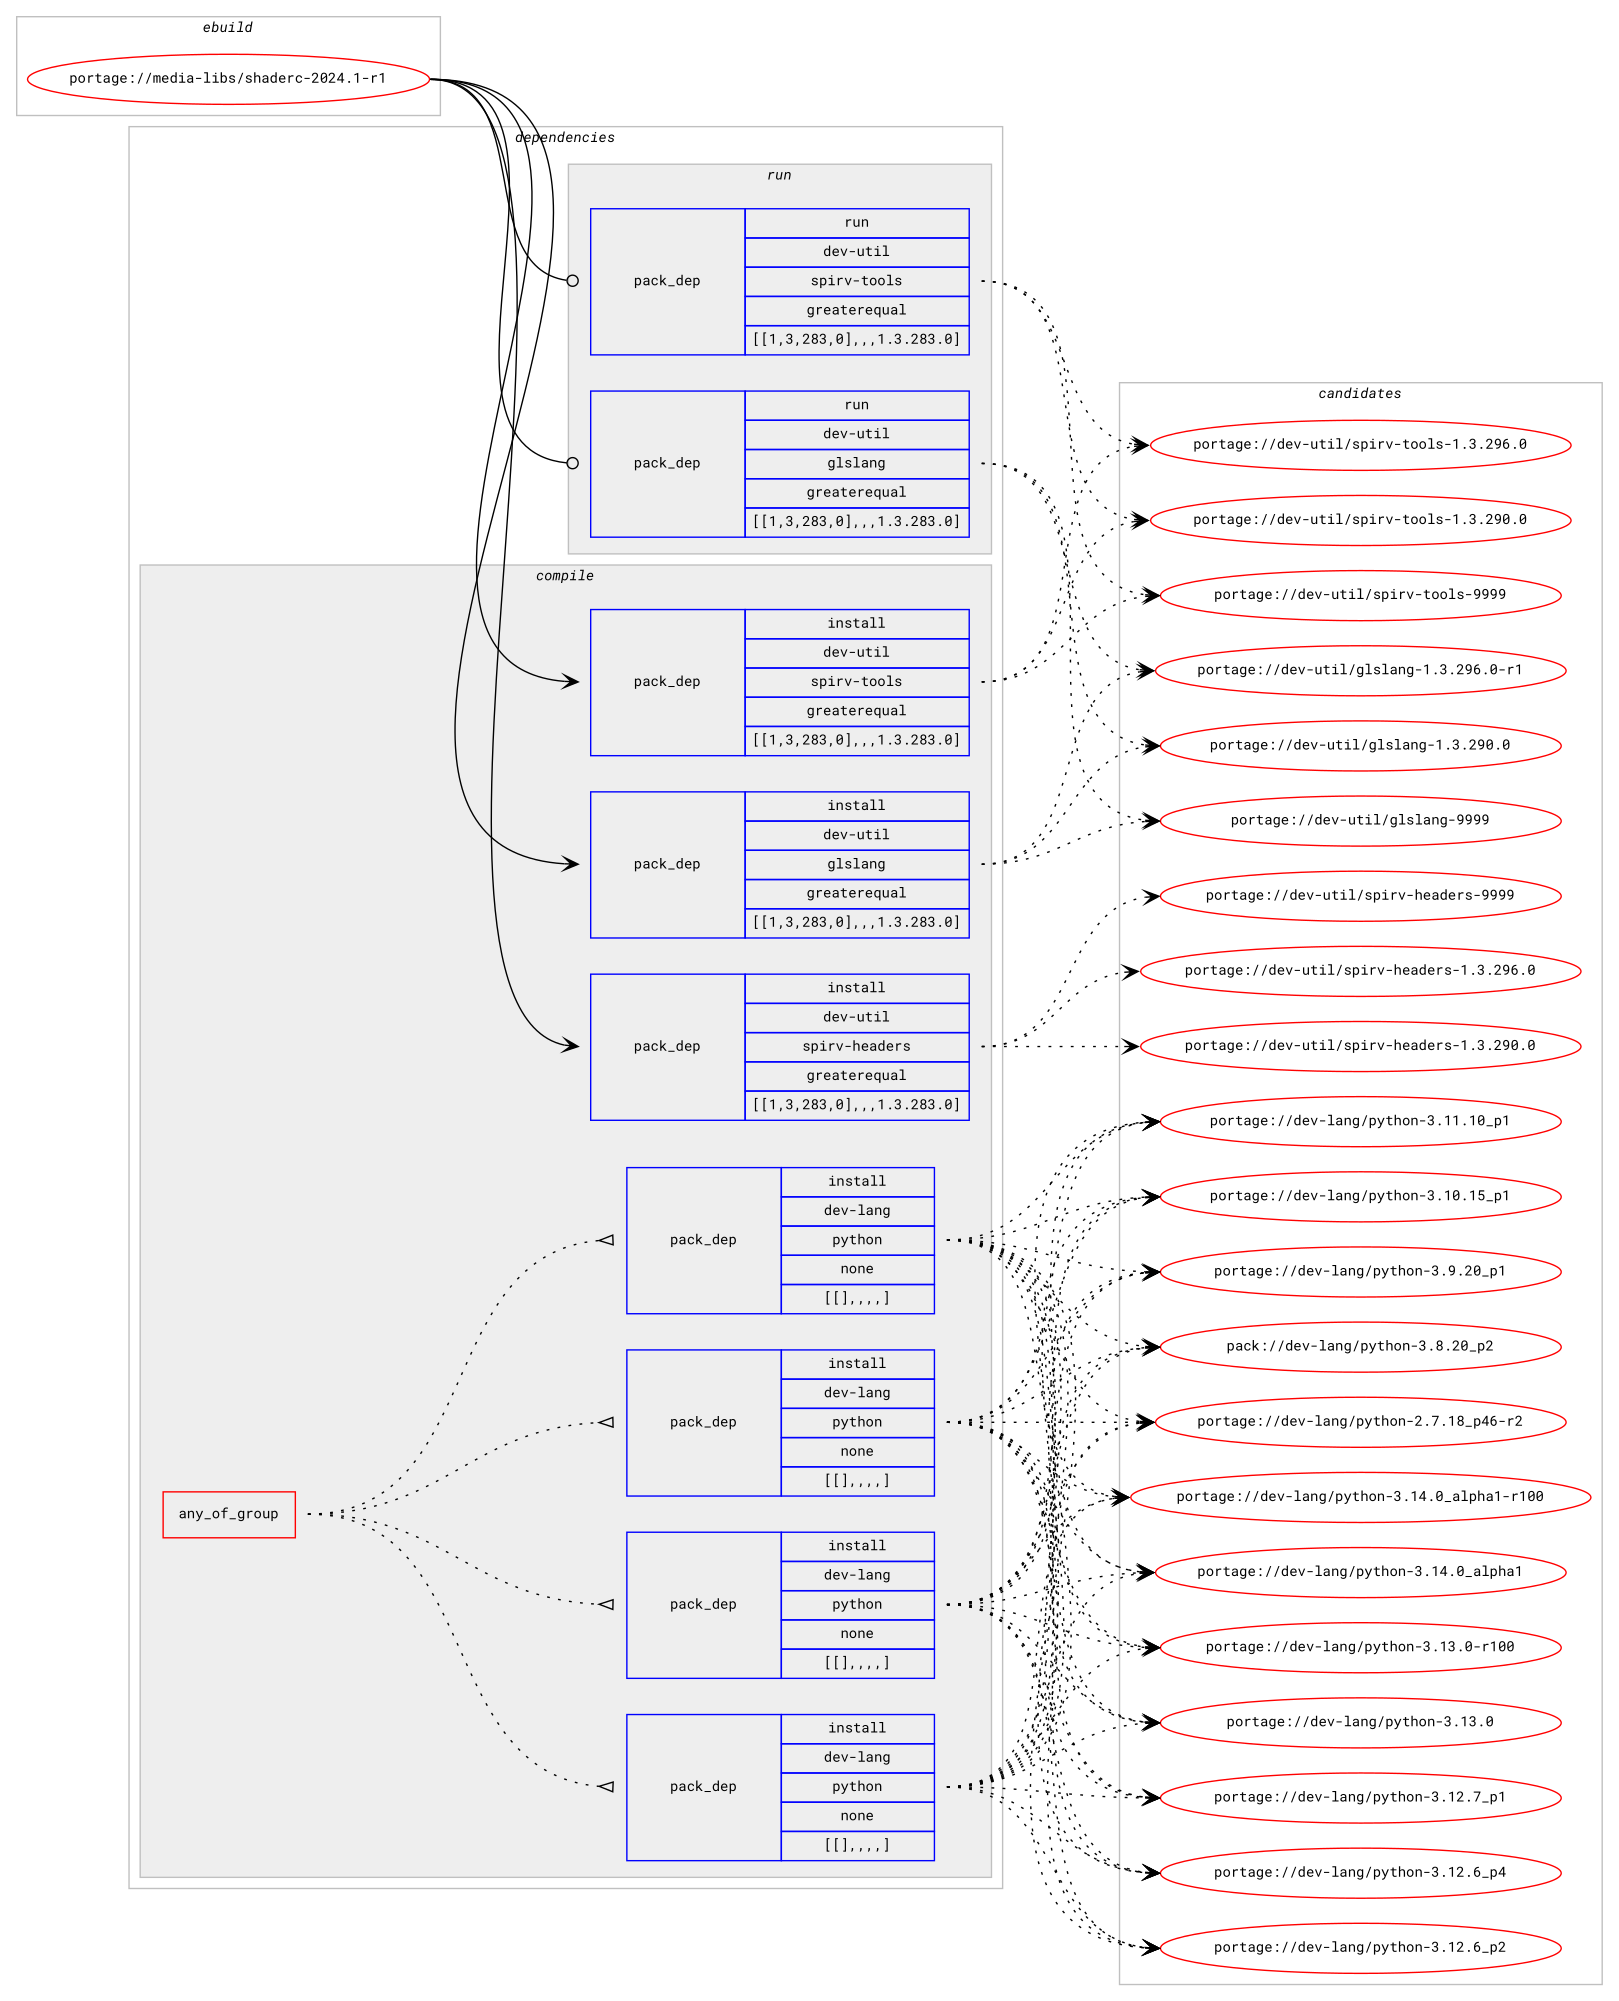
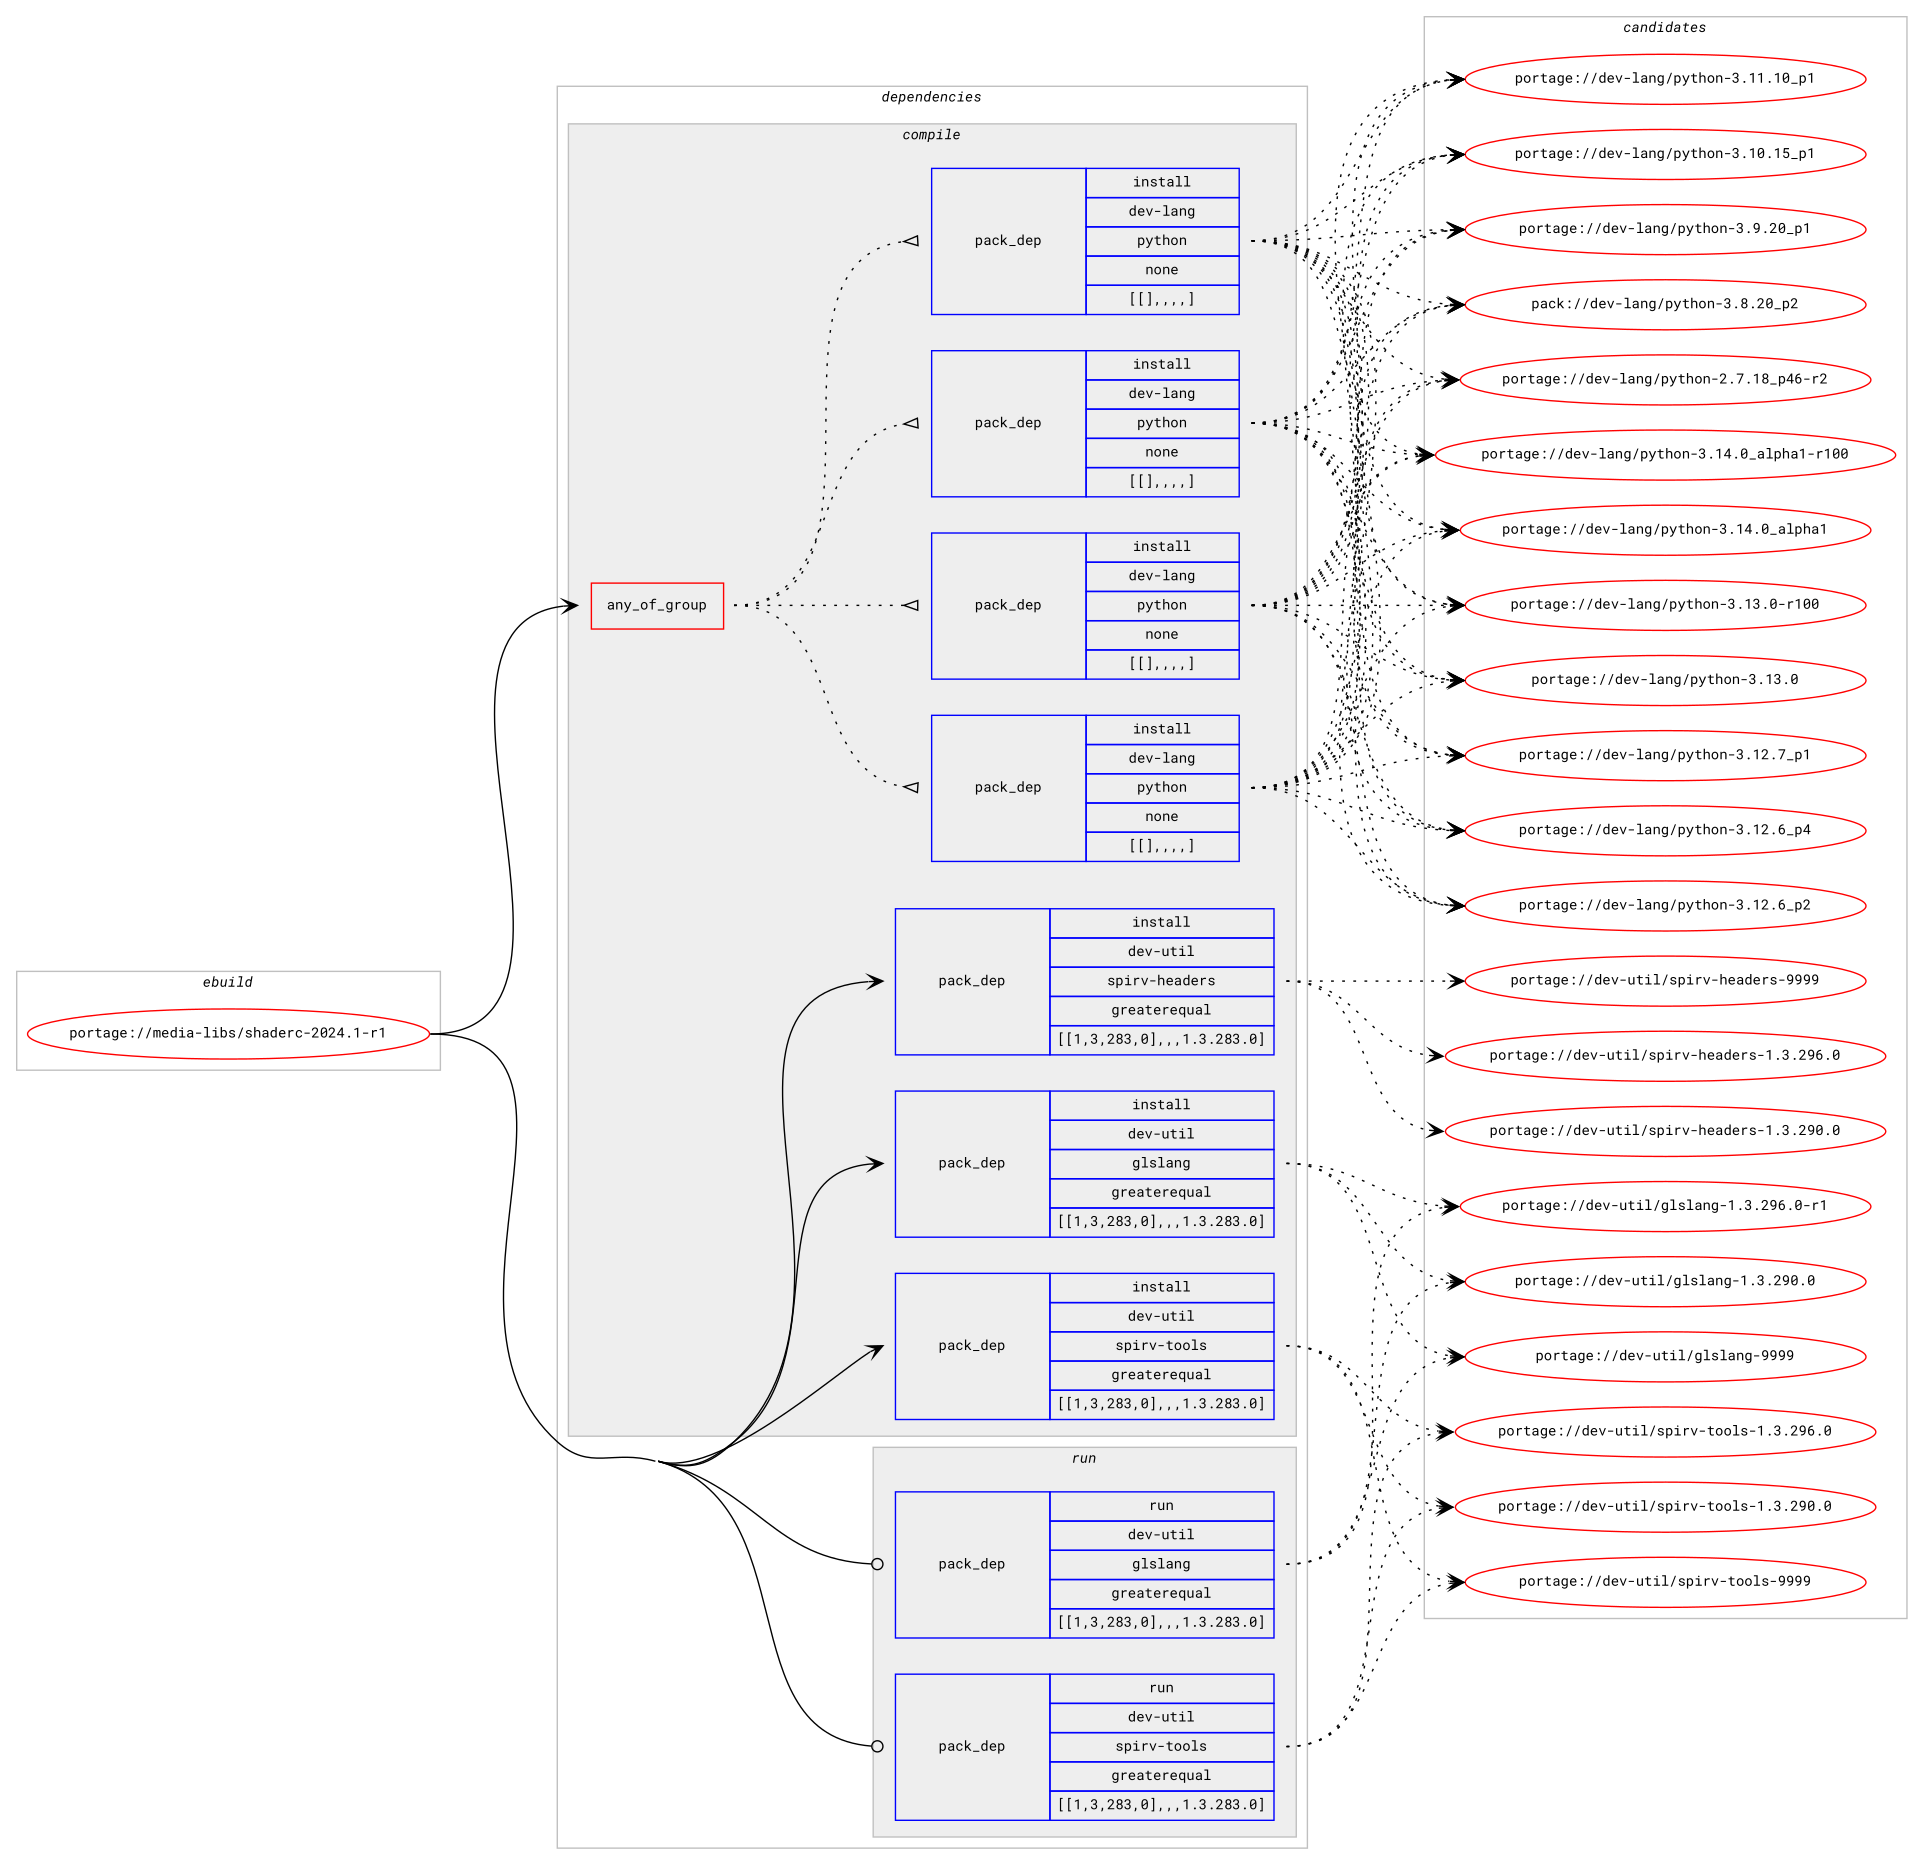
  digraph {
    compound=true
    concentrate=true
    fontname="Roboto Mono"
    fontsize=10
    newrank=true
    rankdir=LR
    ranksep=1.5
    node [color=red fontname="Roboto Mono" fontsize=10]
    edge [arrowhead=vee fontname="Roboto Mono" headport=w style=dotted tailport=e weight=100]
    n1 [label="portage://media-libs/shaderc-2024.1-r1" width=4]
    n2 [color=blue label=<<TABLE BORDER="0" CELLBORDER="1" CELLSPACING="0" CELLPADDING="4" WIDTH="220"><TR><TD ROWSPAN="6" CELLPADDING="30">pack_dep</TD></TR><TR><TD WIDTH="110">install</TD></TR><TR><TD>dev-lang</TD></TR><TR><TD>python</TD></TR><TR><TD>none</TD></TR><TR><TD>[[],,,,]</TD></TR></TABLE>> shape=none]
    n3 [color=blue label=<<TABLE BORDER="0" CELLBORDER="1" CELLSPACING="0" CELLPADDING="4" WIDTH="220"><TR><TD ROWSPAN="6" CELLPADDING="30">pack_dep</TD></TR><TR><TD WIDTH="110">install</TD></TR><TR><TD>dev-lang</TD></TR><TR><TD>python</TD></TR><TR><TD>none</TD></TR><TR><TD>[[],,,,]</TD></TR></TABLE>> shape=none]
    n4 [color=blue label=<<TABLE BORDER="0" CELLBORDER="1" CELLSPACING="0" CELLPADDING="4" WIDTH="220"><TR><TD ROWSPAN="6" CELLPADDING="30">pack_dep</TD></TR><TR><TD WIDTH="110">install</TD></TR><TR><TD>dev-lang</TD></TR><TR><TD>python</TD></TR><TR><TD>none</TD></TR><TR><TD>[[],,,,]</TD></TR></TABLE>> shape=none]
    n5 [color=blue label=<<TABLE BORDER="0" CELLBORDER="1" CELLSPACING="0" CELLPADDING="4" WIDTH="220"><TR><TD ROWSPAN="6" CELLPADDING="30">pack_dep</TD></TR><TR><TD WIDTH="110">install</TD></TR><TR><TD>dev-lang</TD></TR><TR><TD>python</TD></TR><TR><TD>none</TD></TR><TR><TD>[[],,,,]</TD></TR></TABLE>> shape=none]
    n6 [label=<<TABLE BORDER="0" CELLBORDER="1" CELLSPACING="0" CELLPADDING="4"><TR><TD CELLPADDING="10">any_of_group</TD></TR></TABLE>> shape=none]
    n7 [color=blue label=<<TABLE BORDER="0" CELLBORDER="1" CELLSPACING="0" CELLPADDING="4" WIDTH="220"><TR><TD ROWSPAN="6" CELLPADDING="30">pack_dep</TD></TR><TR><TD WIDTH="110">install</TD></TR><TR><TD>dev-util</TD></TR><TR><TD>glslang</TD></TR><TR><TD>greaterequal</TD></TR><TR><TD>[[1,3,283,0],,,1.3.283.0]</TD></TR></TABLE>> shape=none]
    n8 [color=blue label=<<TABLE BORDER="0" CELLBORDER="1" CELLSPACING="0" CELLPADDING="4" WIDTH="220"><TR><TD ROWSPAN="6" CELLPADDING="30">pack_dep</TD></TR><TR><TD WIDTH="110">install</TD></TR><TR><TD>dev-util</TD></TR><TR><TD>spirv-headers</TD></TR><TR><TD>greaterequal</TD></TR><TR><TD>[[1,3,283,0],,,1.3.283.0]</TD></TR></TABLE>> shape=none]
    n9 [color=blue label=<<TABLE BORDER="0" CELLBORDER="1" CELLSPACING="0" CELLPADDING="4" WIDTH="220"><TR><TD ROWSPAN="6" CELLPADDING="30">pack_dep</TD></TR><TR><TD WIDTH="110">install</TD></TR><TR><TD>dev-util</TD></TR><TR><TD>spirv-tools</TD></TR><TR><TD>greaterequal</TD></TR><TR><TD>[[1,3,283,0],,,1.3.283.0]</TD></TR></TABLE>> shape=none]
    n10 [color=blue label=<<TABLE BORDER="0" CELLBORDER="1" CELLSPACING="0" CELLPADDING="4" WIDTH="220"><TR><TD ROWSPAN="6" CELLPADDING="30">pack_dep</TD></TR><TR><TD WIDTH="110">run</TD></TR><TR><TD>dev-util</TD></TR><TR><TD>glslang</TD></TR><TR><TD>greaterequal</TD></TR><TR><TD>[[1,3,283,0],,,1.3.283.0]</TD></TR></TABLE>> shape=none]
    n11 [color=blue label=<<TABLE BORDER="0" CELLBORDER="1" CELLSPACING="0" CELLPADDING="4" WIDTH="220"><TR><TD ROWSPAN="6" CELLPADDING="30">pack_dep</TD></TR><TR><TD WIDTH="110">run</TD></TR><TR><TD>dev-util</TD></TR><TR><TD>spirv-tools</TD></TR><TR><TD>greaterequal</TD></TR><TR><TD>[[1,3,283,0],,,1.3.283.0]</TD></TR></TABLE>> shape=none]
    n12 [label="portage://dev-lang/python-3.14.0_alpha1-r100" width=4]
    n13 [label="portage://dev-lang/python-3.14.0_alpha1" width=4]
    n14 [label="portage://dev-lang/python-3.13.0-r100" width=4]
    n15 [label="portage://dev-lang/python-3.13.0" width=4]
    n16 [label="portage://dev-lang/python-3.12.7_p1" width=4]
    n17 [label="portage://dev-lang/python-3.12.6_p4" width=4]
    n18 [label="portage://dev-lang/python-3.12.6_p2" width=4]
    n19 [label="portage://dev-lang/python-3.11.10_p1" width=4]
    n20 [label="portage://dev-lang/python-3.10.15_p1" width=4]
    n21 [label="portage://dev-lang/python-3.9.20_p1" width=4]
    n22 [label="pack://dev-lang/python-3.8.20_p2" width=4]
    n23 [label="portage://dev-lang/python-2.7.18_p46-r2" width=4]
    n24 [label="portage://dev-util/glslang-9999" width=4]
    n25 [label="portage://dev-util/glslang-1.3.296.0-r1" width=4]
    n26 [label="portage://dev-util/glslang-1.3.290.0" width=4]
    n27 [label="portage://dev-util/spirv-headers-9999" width=4]
    n28 [label="portage://dev-util/spirv-headers-1.3.296.0" width=4]
    n29 [label="portage://dev-util/spirv-headers-1.3.290.0" width=4]
    n30 [label="portage://dev-util/spirv-tools-9999" width=4]
    n31 [label="portage://dev-util/spirv-tools-1.3.296.0" width=4]
    n32 [label="portage://dev-util/spirv-tools-1.3.290.0" width=4]
    subgraph cluster_1 {
      color=gray
      label=<<i>ebuild</i>>
      n1
    }
    subgraph cluster_2 {
      color=gray
      label=<<i>dependencies</i>>
      subgraph cluster_3 {
        color=gray
        fillcolor="#eeeeee"
        label=<<i>compile</i>>
        style=filled
        subgraph sub_4 {
          color=gray
          fillcolor="#eeeeee"
          label=<<i>compile</i>>
          style=filled
          n6
          subgraph sub_5 {
            color=gray
            fillcolor="#eeeeee"
            label=<<i>compile</i>>
            style=filled
            n2
          }
          subgraph sub_6 {
            color=gray
            fillcolor="#eeeeee"
            label=<<i>compile</i>>
            style=filled
            n3
          }
          subgraph sub_7 {
            color=gray
            fillcolor="#eeeeee"
            label=<<i>compile</i>>
            style=filled
            n4
          }
          subgraph sub_8 {
            color=gray
            fillcolor="#eeeeee"
            label=<<i>compile</i>>
            style=filled
            n5
          }
        }
        subgraph sub_9 {
          color=gray
          fillcolor="#eeeeee"
          label=<<i>compile</i>>
          style=filled
          n7
        }
        subgraph sub_10 {
          color=gray
          fillcolor="#eeeeee"
          label=<<i>compile</i>>
          style=filled
          n8
        }
        subgraph sub_11 {
          color=gray
          fillcolor="#eeeeee"
          label=<<i>compile</i>>
          style=filled
          n9
        }
      }
      subgraph cluster_12 {
        color=gray
        fillcolor="#eeeeee"
        label=<<i>compile and run</i>>
        style=filled
      }
      subgraph cluster_13 {
        color=gray
        fillcolor="#eeeeee"
        label=<<i>run</i>>
        style=filled
        subgraph sub_14 {
          color=gray
          fillcolor="#eeeeee"
          label=<<i>run</i>>
          style=filled
          n10
        }
        subgraph sub_15 {
          color=gray
          fillcolor="#eeeeee"
          label=<<i>run</i>>
          style=filled
          n11
        }
      }
    }
    subgraph cluster_16 {
      color=gray
      label=<<i>candidates</i>>
      rank=same
      subgraph sub_17 {
        color=black
        label=<<i>candidates</i>>
        nodesep=1
        rank=same
        n12
        n13
        n14
        n15
        n16
        n17
        n18
        n19
        n20
        n21
        n22
        n23
      }
      subgraph sub_18 {
        color=black
        label=<<i>candidates</i>>
        nodesep=1
        rank=same
        n12
        n13
        n14
        n15
        n16
        n17
        n18
        n19
        n20
        n21
        n22
        n23
      }
      subgraph sub_19 {
        color=black
        label=<<i>candidates</i>>
        nodesep=1
        rank=same
        n12
        n13
        n14
        n15
        n16
        n17
        n18
        n19
        n20
        n21
        n22
        n23
      }
      subgraph sub_20 {
        color=black
        label=<<i>candidates</i>>
        nodesep=1
        rank=same
        n12
        n13
        n14
        n15
        n16
        n17
        n18
        n19
        n20
        n21
        n22
        n23
      }
      subgraph sub_21 {
        color=black
        label=<<i>candidates</i>>
        nodesep=1
        rank=same
        n24
        n25
        n26
      }
      subgraph sub_22 {
        color=black
        label=<<i>candidates</i>>
        nodesep=1
        rank=same
        n24
        n25
        n26
      }
      subgraph sub_23 {
        color=black
        label=<<i>candidates</i>>
        nodesep=1
        rank=same
        n27
        n28
        n29
      }
      subgraph sub_24 {
        color=black
        label=<<i>candidates</i>>
        nodesep=1
        rank=same
        n30
        n31
        n32
      }
      subgraph sub_25 {
        color=black
        label=<<i>candidates</i>>
        nodesep=1
        rank=same
        n30
        n31
        n32
      }
    }
+   n1 -> n6 [style=solid weight=20]
    n1 -> n7 [style=solid weight=20]
    n1 -> n8 [style=solid weight=20]
    n1 -> n9 [style=solid weight=20]
    n1 -> n10 [arrowhead=odot style=solid weight=20]
    n1 -> n11 [arrowhead=odot style=solid weight=20]
    n2 -> n12
    n2 -> n13
    n2 -> n14
    n2 -> n15
    n2 -> n16
    n2 -> n17
    n2 -> n18
    n2 -> n19
    n2 -> n20
    n2 -> n21
    n2 -> n22
    n2 -> n23
    n3 -> n12
    n3 -> n13
    n3 -> n14
    n3 -> n15
    n3 -> n16
    n3 -> n17
    n3 -> n18
    n3 -> n19
    n3 -> n20
    n3 -> n21
    n3 -> n22
    n3 -> n23
    n4 -> n12
    n4 -> n13
    n4 -> n14
    n4 -> n15
    n4 -> n16
    n4 -> n17
    n4 -> n18
    n4 -> n19
    n4 -> n20
    n4 -> n21
    n4 -> n22
    n4 -> n23
    n5 -> n12
    n5 -> n13
    n5 -> n14
    n5 -> n15
    n5 -> n16
    n5 -> n17
    n5 -> n18
    n5 -> n19
    n5 -> n20
    n5 -> n21
    n5 -> n22
    n5 -> n23
    n6 -> n2 [arrowhead=oinv weight=20]
    n6 -> n3 [arrowhead=oinv weight=20]
    n6 -> n4 [arrowhead=oinv weight=20]
    n6 -> n5 [arrowhead=oinv weight=20]
    n7 -> n24
    n7 -> n25
    n7 -> n26
    n8 -> n27
    n8 -> n28
    n8 -> n29
    n9 -> n30
    n9 -> n31
    n9 -> n32
    n10 -> n24
    n10 -> n25
    n10 -> n26
    n11 -> n30
    n11 -> n31
    n11 -> n32
  }
